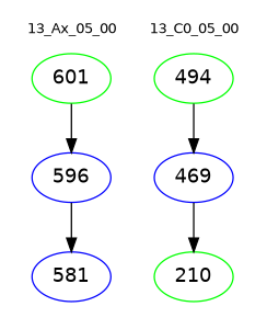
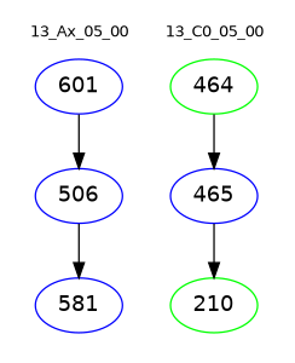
  digraph {
    fontname="DejaVu Sans"
    node [color=green fontname="DejaVu Sans"]
    edge [color=black fontname="DejaVu Sans"]
-   n1 [label=601]
-   n2 [color=blue label=596]
+   n1 [color=blue label=601]
+   n2 [color=blue label=506]
    n3 [color=blue label=581]
-   n4 [label=494]
-   n5 [color=blue label=469]
+   n4 [label=464]
+   n5 [color=blue label=465]
    n6 [label=210]
    subgraph cluster_1 {
      color=white
      fontsize=10
      label="13_Ax_05_00"
      n1
      n2
      n3
    }
    subgraph cluster_2 {
      color=white
      fontsize=10
      label="13_C0_05_00"
      n4
      n5
      n6
    }
    n1 -> n2
    n2 -> n3
    n4 -> n5
    n5 -> n6
  }
